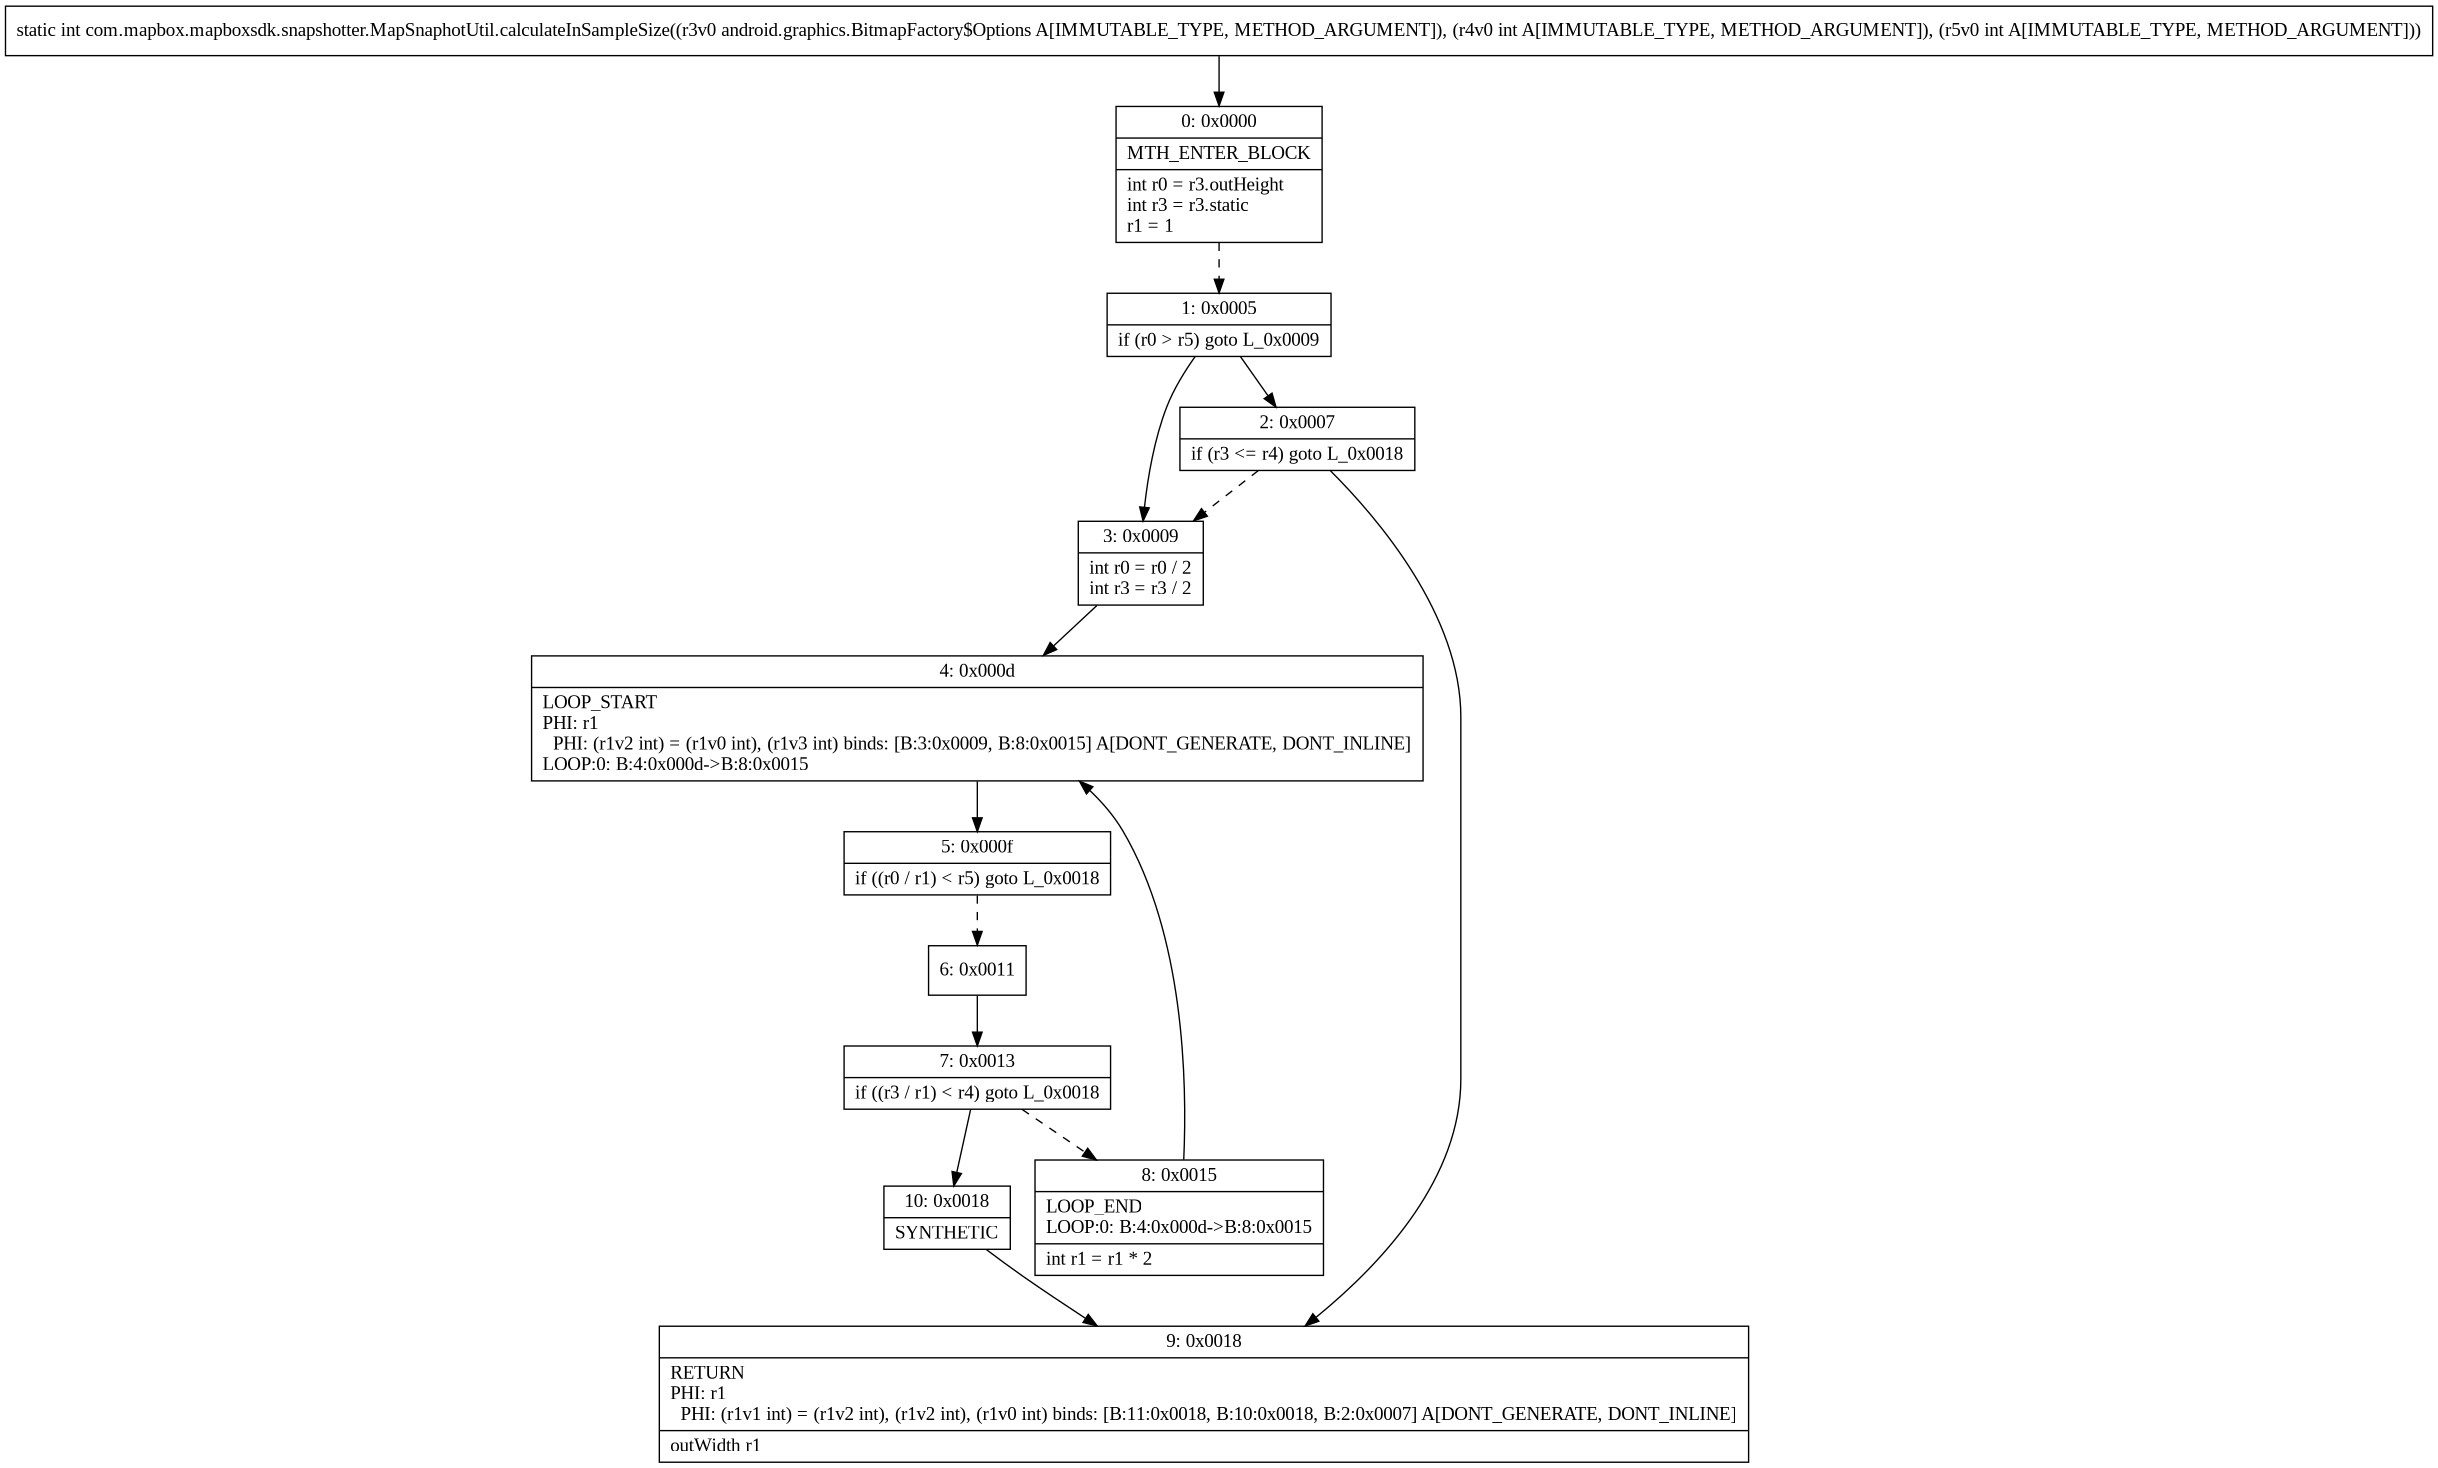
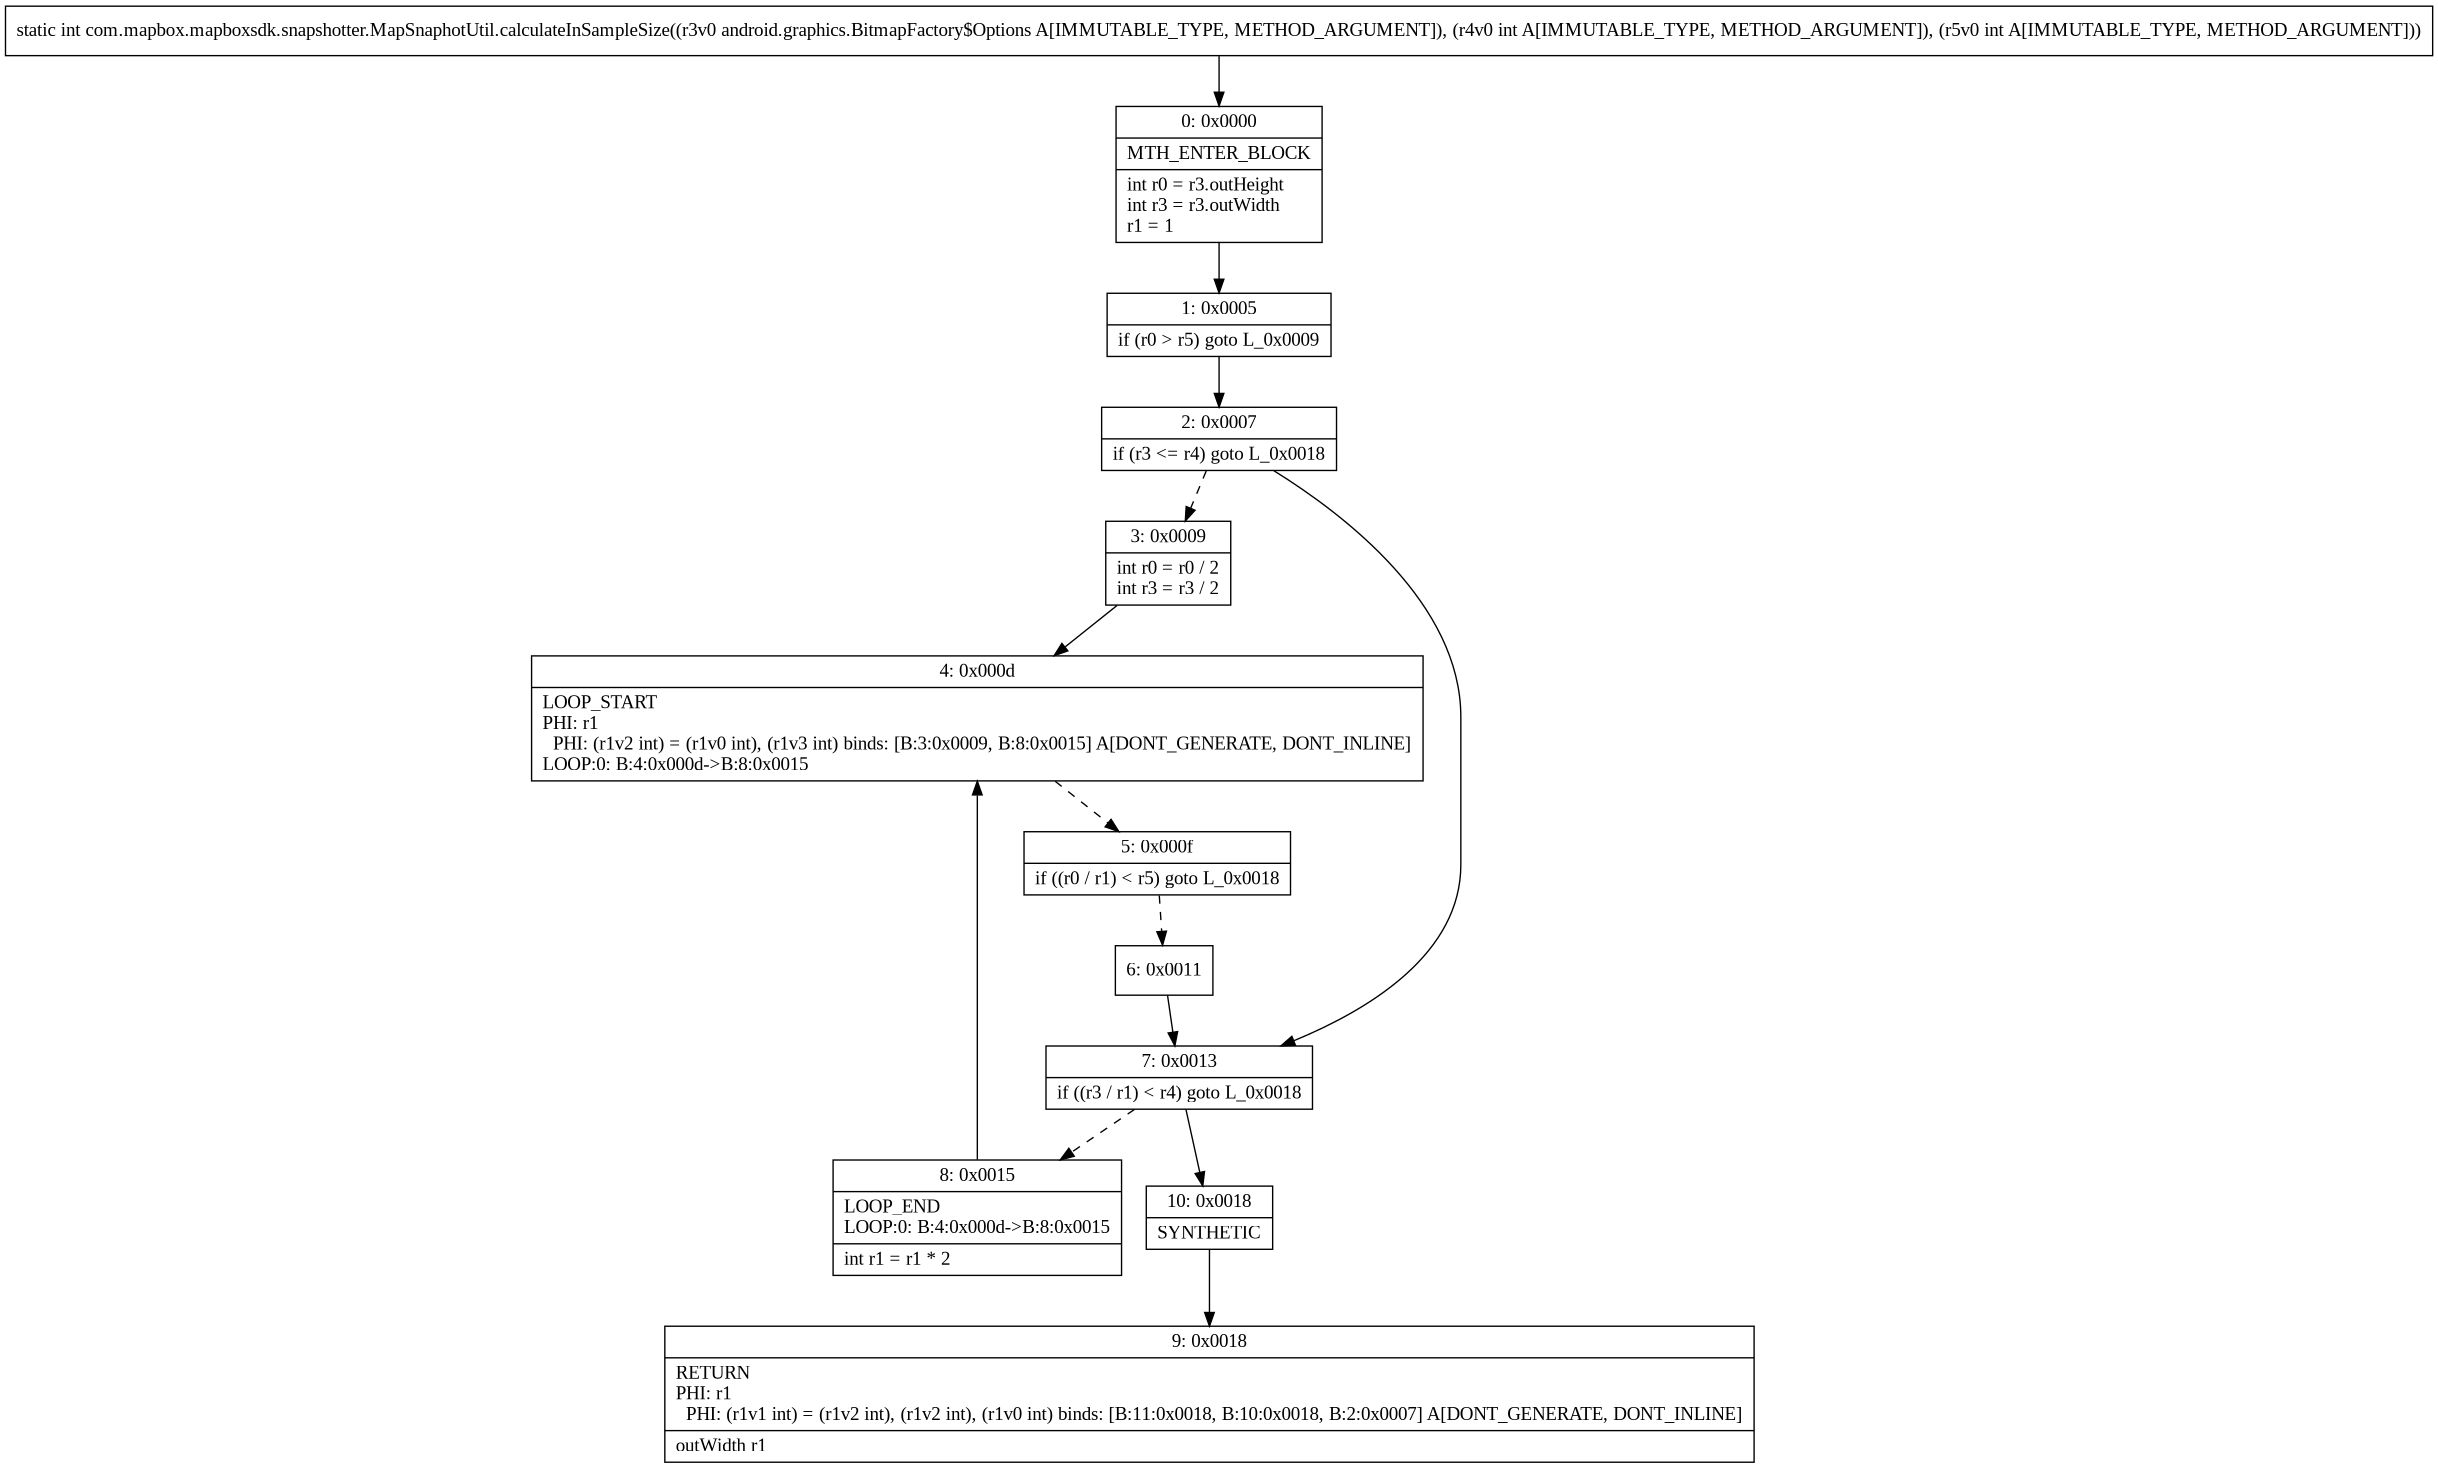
  digraph {
    fontname="Liberation Serif"
    node [fontname="Liberation Serif" shape=record]
    edge [fontname="Liberation Serif"]
-   n1 [label="{0\:\ 0x0000|MTH_ENTER_BLOCK\l|int r0 = r3.outHeight\lint r3 = r3.static\lr1 = 1\l}"]
+   n1 [label="{0\:\ 0x0000|MTH_ENTER_BLOCK\l|int r0 = r3.outHeight\lint r3 = r3.outWidth\lr1 = 1\l}"]
    n2 [label="{1\:\ 0x0005|if (r0 \> r5) goto L_0x0009\l}"]
    n3 [label="{2\:\ 0x0007|if (r3 \<= r4) goto L_0x0018\l}"]
    n4 [label="{3\:\ 0x0009|int r0 = r0 \/ 2\lint r3 = r3 \/ 2\l}"]
    n5 [label="{9\:\ 0x0018|RETURN\lPHI: r1 \l  PHI: (r1v1 int) = (r1v2 int), (r1v2 int), (r1v0 int) binds: [B:11:0x0018, B:10:0x0018, B:2:0x0007] A[DONT_GENERATE, DONT_INLINE]\l|outWidth r1\l}"]
    n6 [label="{4\:\ 0x000d|LOOP_START\lPHI: r1 \l  PHI: (r1v2 int) = (r1v0 int), (r1v3 int) binds: [B:3:0x0009, B:8:0x0015] A[DONT_GENERATE, DONT_INLINE]\lLOOP:0: B:4:0x000d\-\>B:8:0x0015\l}"]
    n7 [label="{5\:\ 0x000f|if ((r0 \/ r1) \< r5) goto L_0x0018\l}"]
    n8 [label="{6\:\ 0x0011}"]
    n9 [label="{7\:\ 0x0013|if ((r3 \/ r1) \< r4) goto L_0x0018\l}"]
    n10 [label="{8\:\ 0x0015|LOOP_END\lLOOP:0: B:4:0x000d\-\>B:8:0x0015\l|int r1 = r1 * 2\l}"]
    n11 [label="{10\:\ 0x0018|SYNTHETIC\l}"]
    n12 [label="{static int com.mapbox.mapboxsdk.snapshotter.MapSnaphotUtil.calculateInSampleSize((r3v0 android.graphics.BitmapFactory$Options A[IMMUTABLE_TYPE, METHOD_ARGUMENT]), (r4v0 int A[IMMUTABLE_TYPE, METHOD_ARGUMENT]), (r5v0 int A[IMMUTABLE_TYPE, METHOD_ARGUMENT])) }"]
-   n1 -> n2 [style=dashed]
+   n1 -> n2
    n2 -> n3 [style=solid]
-   n2 -> n4
    n3 -> n4 [style=dashed]
-   n3 -> n5
+   n3 -> n9
    n4 -> n6
-   n6 -> n7
+   n6 -> n7 [style=dashed]
    n7 -> n8 [style=dashed]
    n8 -> n9
    n9 -> n10 [style=dashed]
    n9 -> n11
    n10 -> n6
    n11 -> n5
    n12 -> n1
  }
